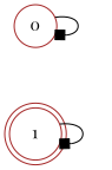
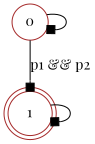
  digraph {
    fontname="Playfair Display"
    node [color=brown fontname="Playfair Display"]
    edge [arrowhead=box fontname="Playfair Display"]
    0 [shape=circle]
    1 [shape=doublecircle]
    0 -> 0
+   0 -> 1 [label="p1 && p2"]
    1 -> 1
  }
